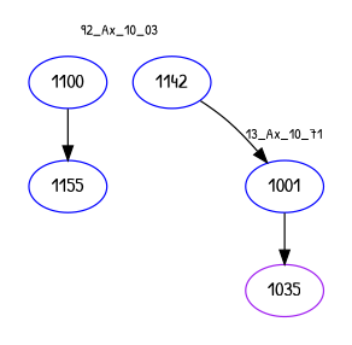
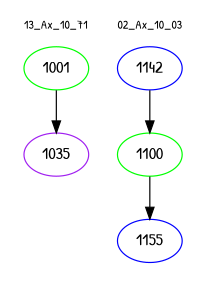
  digraph {
    fontname="Patrick Hand"
    node [color=green fontname="Patrick Hand"]
    edge [color=black fontname="Patrick Hand"]
-   n1 [color=blue label=1001]
+   n1 [label=1001]
    n2 [color=purple label=1035]
    n3 [color=blue label=1142]
-   n4 [color=blue label=1100]
+   n4 [label=1100]
    n5 [color=blue label=1155]
    subgraph cluster_1 {
      color=white
      fontsize=10
      label="13_Ax_10_71"
      n1
      n2
    }
    subgraph cluster_2 {
      color=white
      fontsize=10
-     label="92_Ax_10_03"
+     label="02_Ax_10_03"
      n3
      n4
      n5
    }
    n1 -> n2
-   n3 -> n1
+   n3 -> n4
    n4 -> n5
  }
